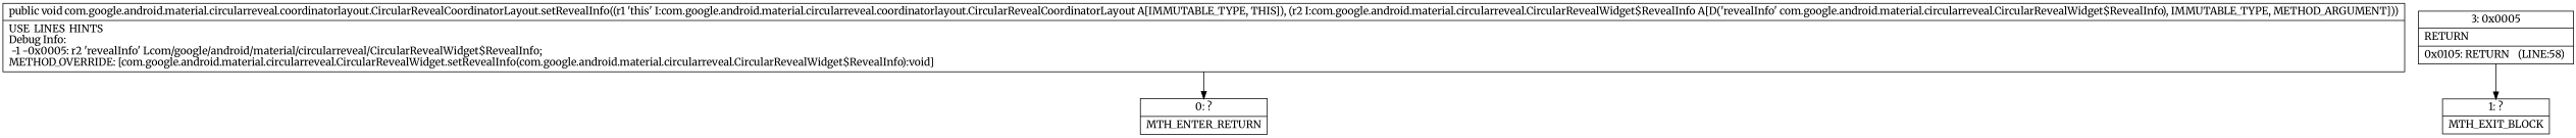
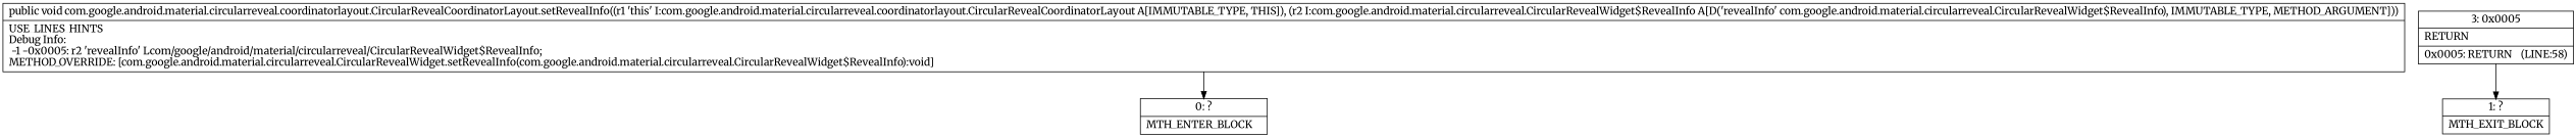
  digraph {
    fontname=Merriweather
    node [fontname=Merriweather shape=record]
    edge [fontname=Merriweather]
-   n1 [label="{0\:\ ?|MTH_ENTER_RETURN\l}"]
-   n2 [label="{3\:\ 0x0005|RETURN\l|0x0105: RETURN    (LINE:58)\l}"]
+   n1 [label="{0\:\ ?|MTH_ENTER_BLOCK\l}"]
+   n2 [label="{3\:\ 0x0005|RETURN\l|0x0005: RETURN    (LINE:58)\l}"]
    n3 [label="{1\:\ ?|MTH_EXIT_BLOCK\l}"]
    n4 [label="{public void com.google.android.material.circularreveal.coordinatorlayout.CircularRevealCoordinatorLayout.setRevealInfo((r1 'this' I:com.google.android.material.circularreveal.coordinatorlayout.CircularRevealCoordinatorLayout A[IMMUTABLE_TYPE, THIS]), (r2 I:com.google.android.material.circularreveal.CircularRevealWidget$RevealInfo A[D('revealInfo' com.google.android.material.circularreveal.CircularRevealWidget$RevealInfo), IMMUTABLE_TYPE, METHOD_ARGUMENT]))  | USE_LINES_HINTS\lDebug Info:\l  \-1 \-0x0005: r2 'revealInfo' Lcom\/google\/android\/material\/circularreveal\/CircularRevealWidget$RevealInfo;\lMETHOD_OVERRIDE: [com.google.android.material.circularreveal.CircularRevealWidget.setRevealInfo(com.google.android.material.circularreveal.CircularRevealWidget$RevealInfo):void]\l}"]
    n2 -> n3
    n4 -> n1
  }
